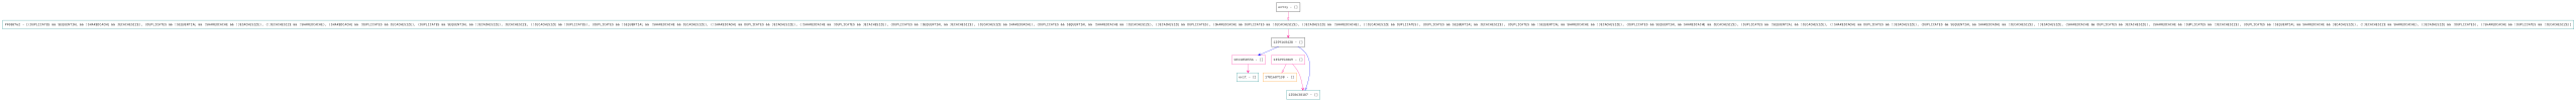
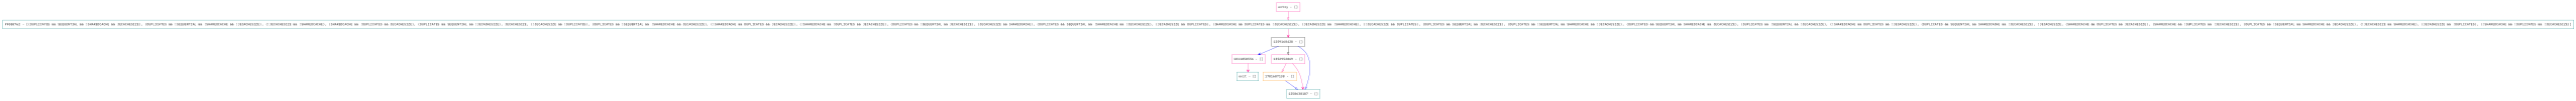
  digraph {
    fontname="IBM Plex Mono"
    node [color=teal fontname="IBM Plex Mono" shape=record]
    edge [arrowhead=onormal color=deeppink fontname="IBM Plex Mono"]
-   n1 [color=black label="entry - []"]
+   n1 [color=deeppink label="entry - []"]
    n2 [label="99088762 - [(DUPLICATES && SEQUENTIAL && !SHAREDCACHE && JECACHESIZE), (DUPLICATES && !SEQUENTIAL && !SHAREDCACHE && !JECACHESIZE), (!JECACHESIZE && !SHAREDCACHE), (SHAREDCACHE && !DUPLICATES && JECACHESIZE), (DUPLICATES && SEQUENTIAL && !JECACHESIZE), JECACHESIZE, (!JECACHESIZE && !DUPLICATES), (DUPLICATES && !SEQUENTIAL && !SHAREDCACHE && JECACHESIZE), (!SHAREDCACHE && DUPLICATES && JECACHESIZE), (!SHAREDCACHE && !DUPLICATES && JECACHESIZE), (DUPLICATES && !SEQUENTIAL && JECACHESIZE), (JECACHESIZE && SHAREDCACHE), (DUPLICATES && SEQUENTIAL && !SHAREDCACHE && !JECACHESIZE), (JECACHESIZE && DUPLICATES), (SHAREDCACHE && DUPLICATES && !JECACHESIZE), (JECACHESIZE && !SHAREDCACHE), (!JECACHESIZE && DUPLICATES), (DUPLICATES && SEQUENTIAL && JECACHESIZE), (DUPLICATES && !SEQUENTIAL && SHAREDCACHE && !JECACHESIZE), (DUPLICATES && SEQUENTIAL && SHAREDCACHE && JECACHESIZE), (DUPLICATES && !SEQUENTIAL && !JECACHESIZE), (!SHAREDCACHE && DUPLICATES && !JECACHESIZE), (DUPLICATES && SEQUENTIAL && SHAREDCACHE && !JECACHESIZE), !JECACHESIZE, (SHAREDCACHE && DUPLICATES && JECACHESIZE), (SHAREDCACHE && !DUPLICATES && !JECACHESIZE), (DUPLICATES && !SEQUENTIAL && SHAREDCACHE && JECACHESIZE), (!JECACHESIZE && SHAREDCACHE), (JECACHESIZE && !DUPLICATES), (!SHAREDCACHE && !DUPLICATES && !JECACHESIZE)]"]
    n3 [color=black label="1259160428 - []"]
    n4 [label="exit - []"]
    n5 [color=deeppink label="1011858556 - []"]
    n6 [color=deeppink label="1352952869 - []"]
    n7 [color=darkorange label="1781687138 - []"]
    n8 [label="1258638187 - []"]
    n1 -> n2
    n2 -> n3 [arrowhead=vee]
    n3 -> n5 [arrowhead=vee color=blue]
+   n3 -> n6 [color=black]
    n3 -> n8 [color=blue]
    n5 -> n4 [arrowhead=vee]
    n6 -> n7
    n6 -> n8 [arrowhead=vee]
+   n7 -> n8 [color=blue]
  }
